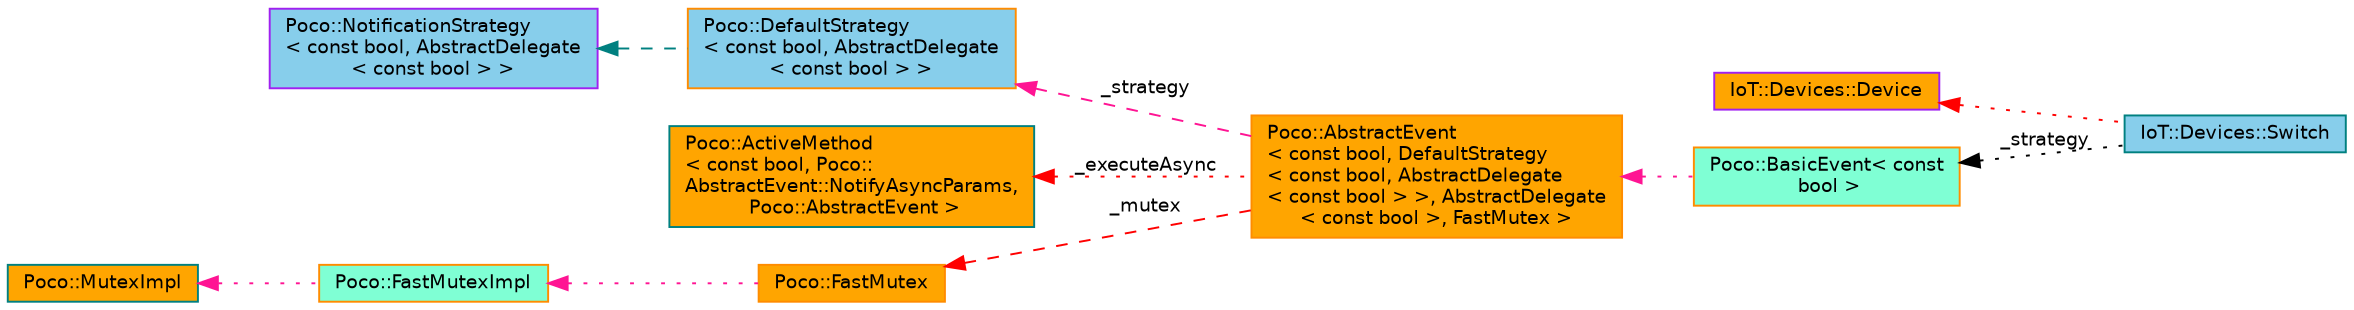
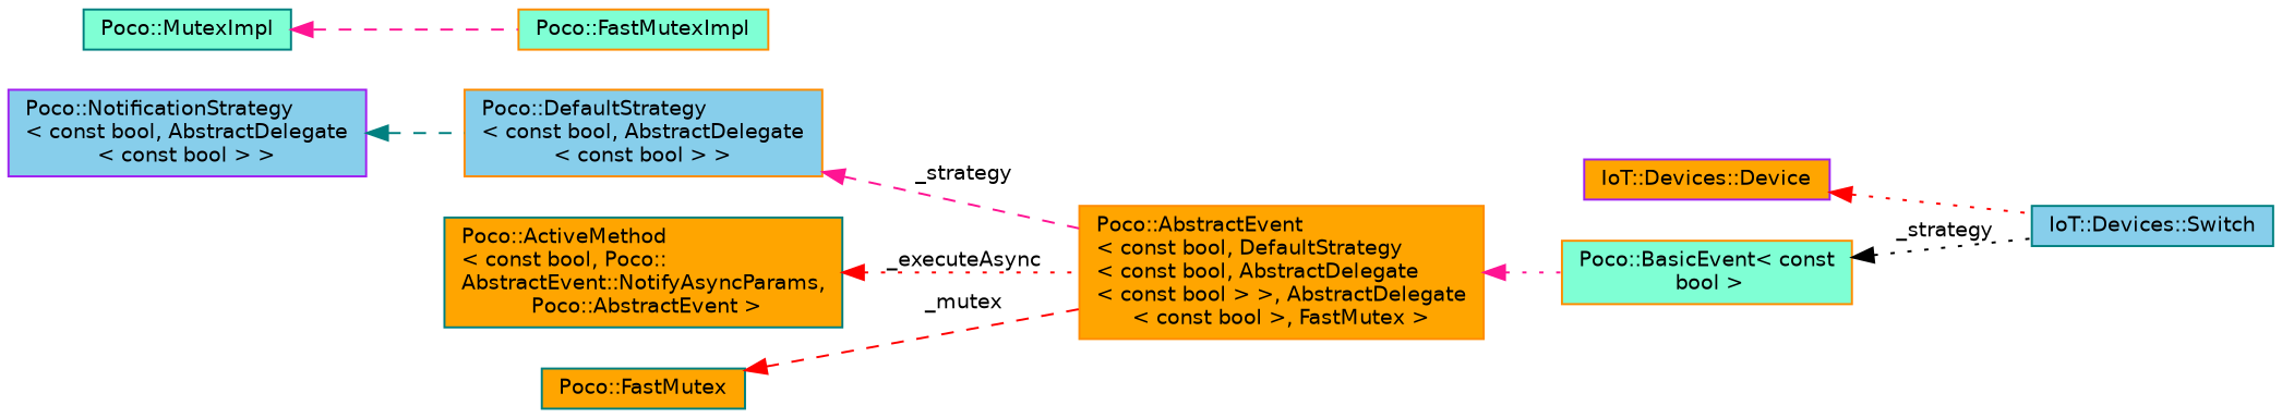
  digraph {
    rankdir=LR
    node [color=teal fillcolor=orange fontname=Helvetica fontsize=10 shape=record style=filled]
    edge [color=deeppink dir=back fontname=Helvetica fontsize=10 labelfontname=Helvetica labelfontsize=10 style=dotted]
    n1 [fillcolor=skyblue fontcolor=black height=0.2 label="IoT::Devices::Switch" width=0.4]
    n2 [color=purple height=0.2 label="IoT::Devices::Device" width=0.4]
    n3 [color=darkorange fillcolor=aquamarine height=0.2 label="Poco::BasicEvent\< const\l bool \>" width=0.4]
    n4 [color=darkorange height=0.2 label="Poco::AbstractEvent\l\< const bool, DefaultStrategy\l\< const bool, AbstractDelegate\l\< const bool \> \>, AbstractDelegate\l\< const bool \>, FastMutex \>" width=0.4]
    n5 [color=darkorange fillcolor=skyblue height=0.2 label="Poco::DefaultStrategy\l\< const bool, AbstractDelegate\l\< const bool \> \>" width=0.4]
    n6 [color=purple fillcolor=skyblue height=0.2 label="Poco::NotificationStrategy\l\< const bool, AbstractDelegate\l\< const bool \> \>" width=0.4]
    n7 [height=0.2 label="Poco::ActiveMethod\l\< const bool, Poco::\lAbstractEvent::NotifyAsyncParams,\l Poco::AbstractEvent \>" width=0.4]
-   n8 [color=darkorange height=0.2 label="Poco::FastMutex" width=0.4]
+   n8 [height=0.2 label="Poco::FastMutex" width=0.4]
    n9 [color=darkorange fillcolor=aquamarine height=0.2 label="Poco::FastMutexImpl" width=0.4]
-   n10 [height=0.2 label="Poco::MutexImpl" width=0.4]
+   n10 [fillcolor=aquamarine height=0.2 label="Poco::MutexImpl" width=0.4]
    n2 -> n1 [color=red]
    n3 -> n1 [color=black label=" _strategy"]
    n4 -> n3
    n5 -> n4 [label=" _strategy" style=dashed]
    n6 -> n5 [color=teal style=dashed]
    n7 -> n4 [color=red label=" _executeAsync"]
    n8 -> n4 [color=red label=" _mutex" style=dashed]
-   n9 -> n8
-   n10 -> n9
+   n10 -> n9 [style=dashed]
  }
